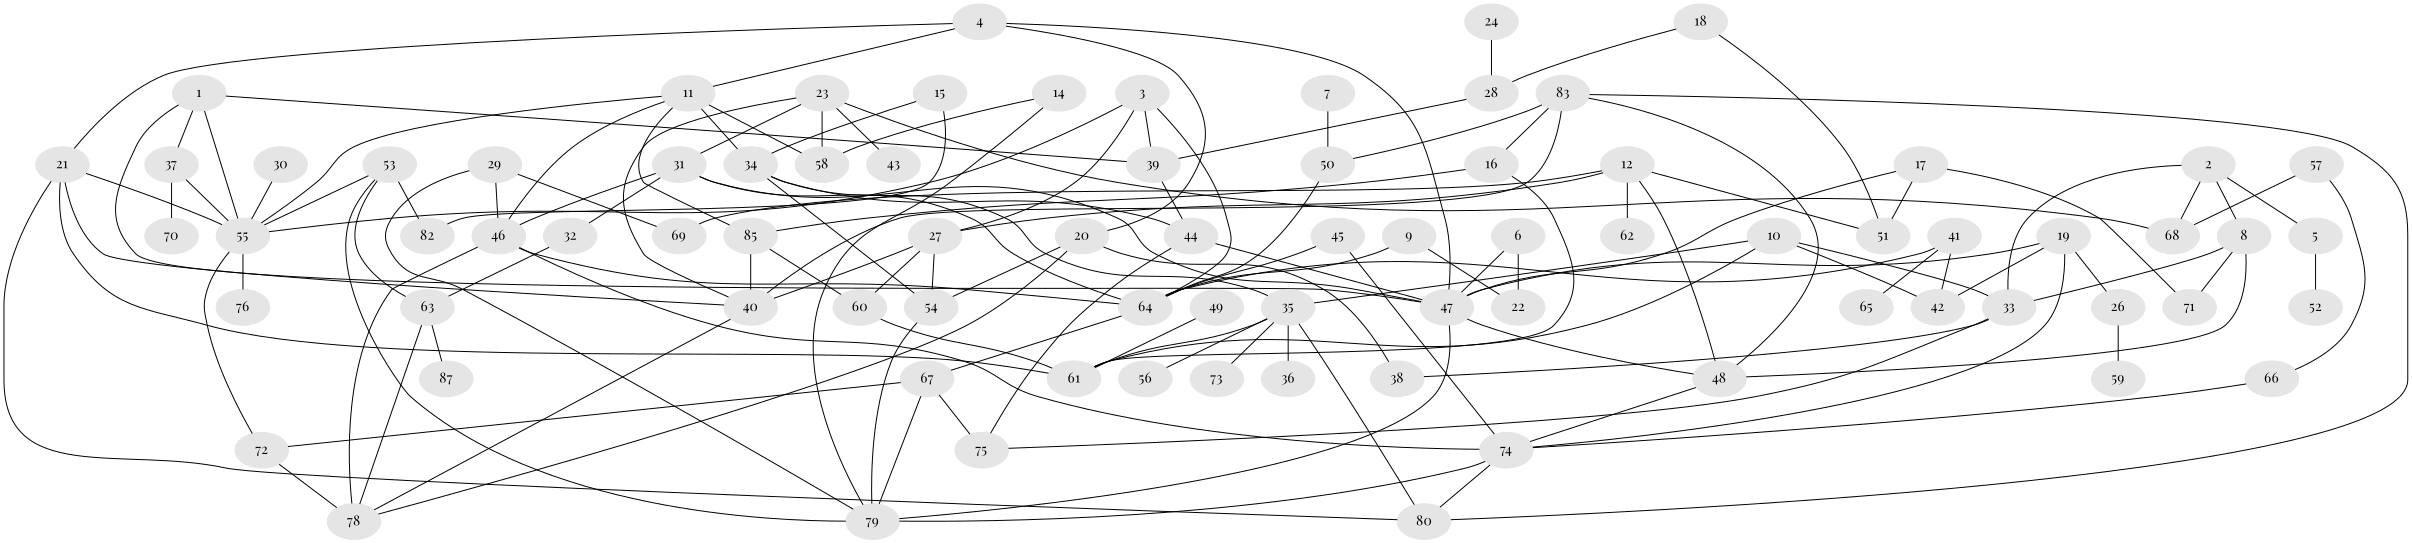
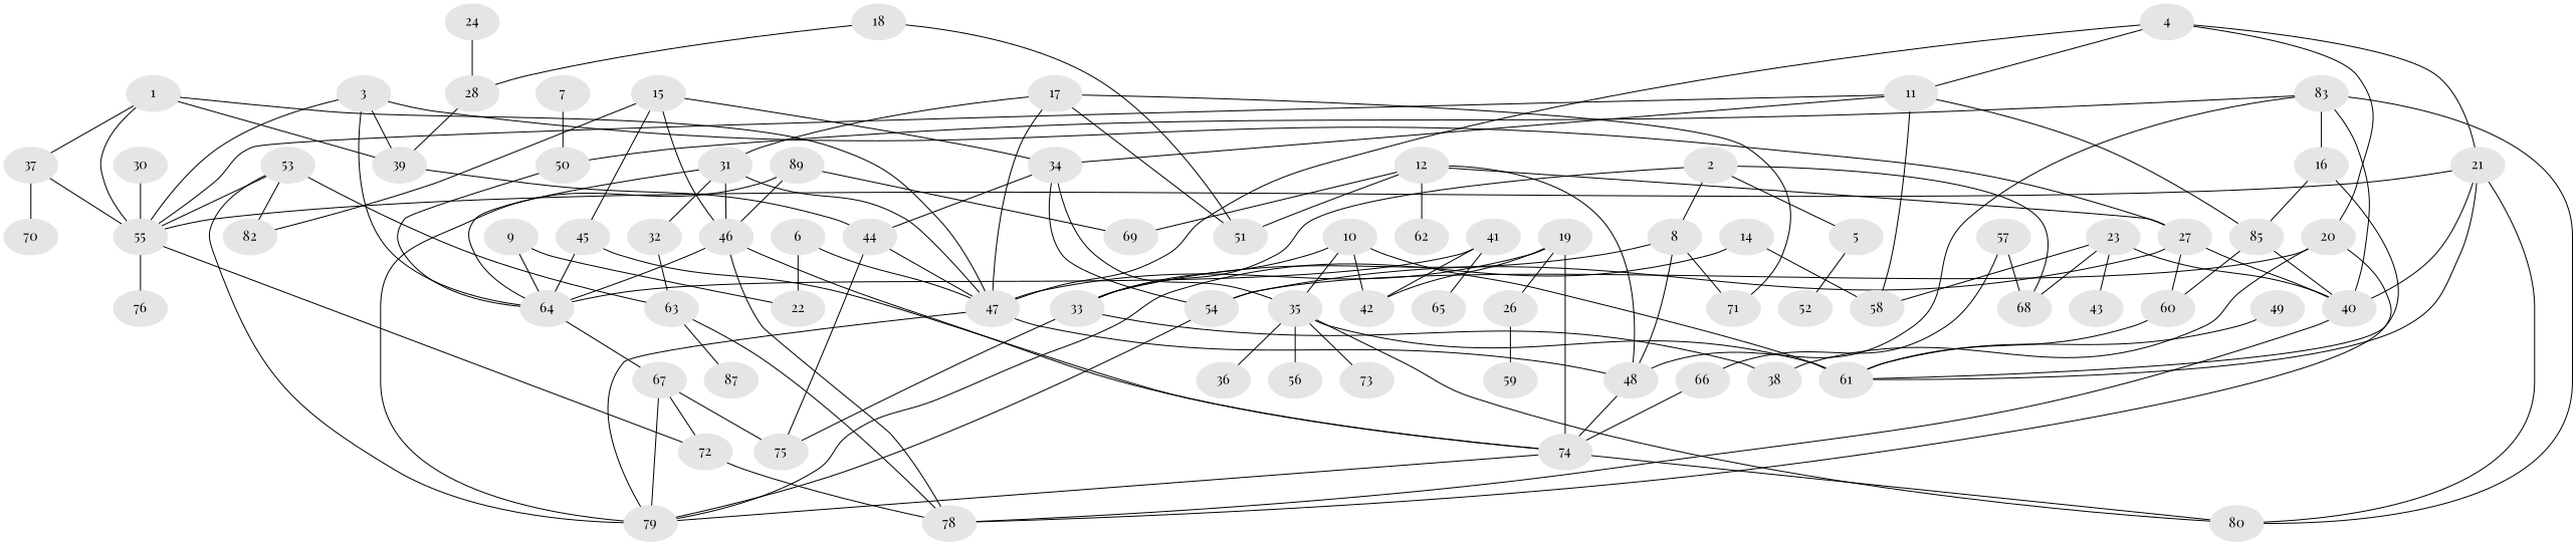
  graph {
    fontname="Playfair Display"
    node [color=gray90 fontname="Playfair Display" style=filled]
    edge [fontname="Playfair Display" weight=1.0]
    1
    37
    39
    47
    55
    70
    44
    48
    79
    72
    76
    2
    5
    8
    33
    68
    52
    71
    38
    75
    3
    27
    64
    40
    54
    60
    67
    4
    11
    20
    21
    n32 [label=85]
    34
    46
    58
    78
    61
    80
    74
    6
    22
    7
    50
    9
    10
    35
    42
    36
    56
    73
    12
    51
    62
    69
    n55 [label=83]
    16
    14
    15
    45
    82
    17
    18
    28
    19
    26
    59
    23
    31
    43
    32
    24
-   29
+   29 [label=89]
    30
    63
    n75 [label=87]
    41
    65
    49
    53
    57
    66
    1 -- 37
    1 -- 39
    1 -- 47
    1 -- 55
    37 -- 55 [weight=2.0]
    37 -- 70
    39 -- 44
    47 -- 48
    47 -- 79
    55 -- 72
    55 -- 76
    44 -- 47
    44 -- 75
    48 -- 74
    72 -- 78
    2 -- 5
    2 -- 8
    2 -- 33
    2 -- 68
    5 -- 52
    8 -- 48
    8 -- 33
    8 -- 71
    33 -- 38
    33 -- 75
    3 -- 39
    3 -- 55
    3 -- 27
    3 -- 64
    27 -- 40
    27 -- 54
    27 -- 60
    64 -- 67
    40 -- 78
    54 -- 79
    60 -- 61
    67 -- 79
    67 -- 72
    67 -- 75
    4 -- 47
    4 -- 11
    4 -- 20
    4 -- 21
    11 -- 55
    11 -- n32
    11 -- 34
-   11 -- 46
+   15 -- 46
    11 -- 58
    20 -- 38
    20 -- 54
    20 -- 78
    21 -- 55
    21 -- 40
    21 -- 61
    21 -- 80
    n32 -- 40
    n32 -- 60
    34 -- 44
    34 -- 54
    34 -- 35
    46 -- 64
    46 -- 78
    46 -- 74
    74 -- 79
    74 -- 80
    6 -- 47
    6 -- 22
    7 -- 50
    50 -- 64
    9 -- 64
    9 -- 22
    10 -- 33
    10 -- 61
    10 -- 35 [weight=2.0]
    10 -- 42
    35 -- 61
    35 -- 80
    35 -- 36
    35 -- 56
    35 -- 73
    12 -- 48
    12 -- 27
    12 -- 51
    12 -- 62 [weight=2.0]
    12 -- 69
    n55 -- 48
    n55 -- 40
    n55 -- 80
    n55 -- 50
    n55 -- 16
    16 -- n32
    16 -- 61
    14 -- 79
    14 -- 58
    15 -- 34
+   15 -- 45
    15 -- 82
    45 -- 64
    45 -- 74
    17 -- 47
    17 -- 71
    17 -- 51
    18 -- 51
    18 -- 28
    28 -- 39
    19 -- 47
    19 -- 74
    19 -- 42
    19 -- 26
    26 -- 59
    23 -- 68
    23 -- 40
    23 -- 58
-   23 -- 31
+   17 -- 31
    23 -- 43
    31 -- 47
    31 -- 64
    31 -- 46
    31 -- 32
    32 -- 63
    24 -- 28
    29 -- 79
    29 -- 46
    29 -- 69
    30 -- 55
    63 -- 78
    63 -- n75
    41 -- 64
    41 -- 42
    41 -- 65
    49 -- 61
    53 -- 55
    53 -- 79
    53 -- 82
    53 -- 63
    57 -- 68
    57 -- 66
    66 -- 74
  }
